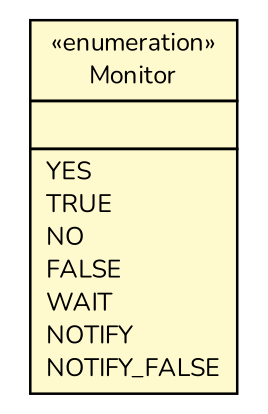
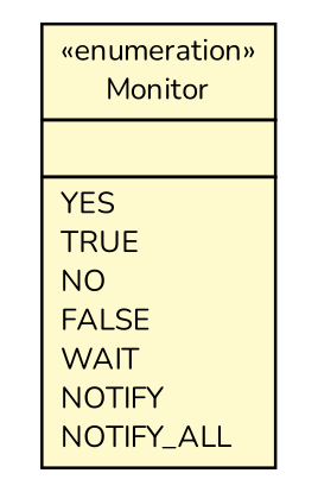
  digraph {
    nodesep=0.25
    ranksep=0.5
    fontname=Nunito
-   n1 [fontcolor=black fontname=Nunito fontsize=10.0 label=<<table title="sorcer.service.Strategy.Monitor" border="0" cellborder="1" cellspacing="0" cellpadding="2" port="p" bgcolor="lemonChiffon" href="./Strategy.Monitor.html"> 		<tr><td><table border="0" cellspacing="0" cellpadding="1"> <tr><td align="center" balign="center"> &#171;enumeration&#187; </td></tr> <tr><td align="center" balign="center"> Monitor </td></tr> 		</table></td></tr> 		<tr><td><table border="0" cellspacing="0" cellpadding="1"> <tr><td align="left" balign="left">  </td></tr> 		</table></td></tr> 		<tr><td><table border="0" cellspacing="0" cellpadding="1"> <tr><td align="left" balign="left"> YES </td></tr> <tr><td align="left" balign="left"> TRUE </td></tr> <tr><td align="left" balign="left"> NO </td></tr> <tr><td align="left" balign="left"> FALSE </td></tr> <tr><td align="left" balign="left"> WAIT </td></tr> <tr><td align="left" balign="left"> NOTIFY </td></tr> <tr><td align="left" balign="left"> NOTIFY_FALSE </td></tr> 		</table></td></tr> 		</table>> shape=plaintext]
+   n1 [fontcolor=black fontname=Nunito fontsize=10.0 label=<<table title="sorcer.service.Strategy.Monitor" border="0" cellborder="1" cellspacing="0" cellpadding="2" port="p" bgcolor="lemonChiffon" href="./Strategy.Monitor.html"> 		<tr><td><table border="0" cellspacing="0" cellpadding="1"> <tr><td align="center" balign="center"> &#171;enumeration&#187; </td></tr> <tr><td align="center" balign="center"> Monitor </td></tr> 		</table></td></tr> 		<tr><td><table border="0" cellspacing="0" cellpadding="1"> <tr><td align="left" balign="left">  </td></tr> 		</table></td></tr> 		<tr><td><table border="0" cellspacing="0" cellpadding="1"> <tr><td align="left" balign="left"> YES </td></tr> <tr><td align="left" balign="left"> TRUE </td></tr> <tr><td align="left" balign="left"> NO </td></tr> <tr><td align="left" balign="left"> FALSE </td></tr> <tr><td align="left" balign="left"> WAIT </td></tr> <tr><td align="left" balign="left"> NOTIFY </td></tr> <tr><td align="left" balign="left"> NOTIFY_ALL </td></tr> 		</table></td></tr> 		</table>> shape=plaintext]
  }
